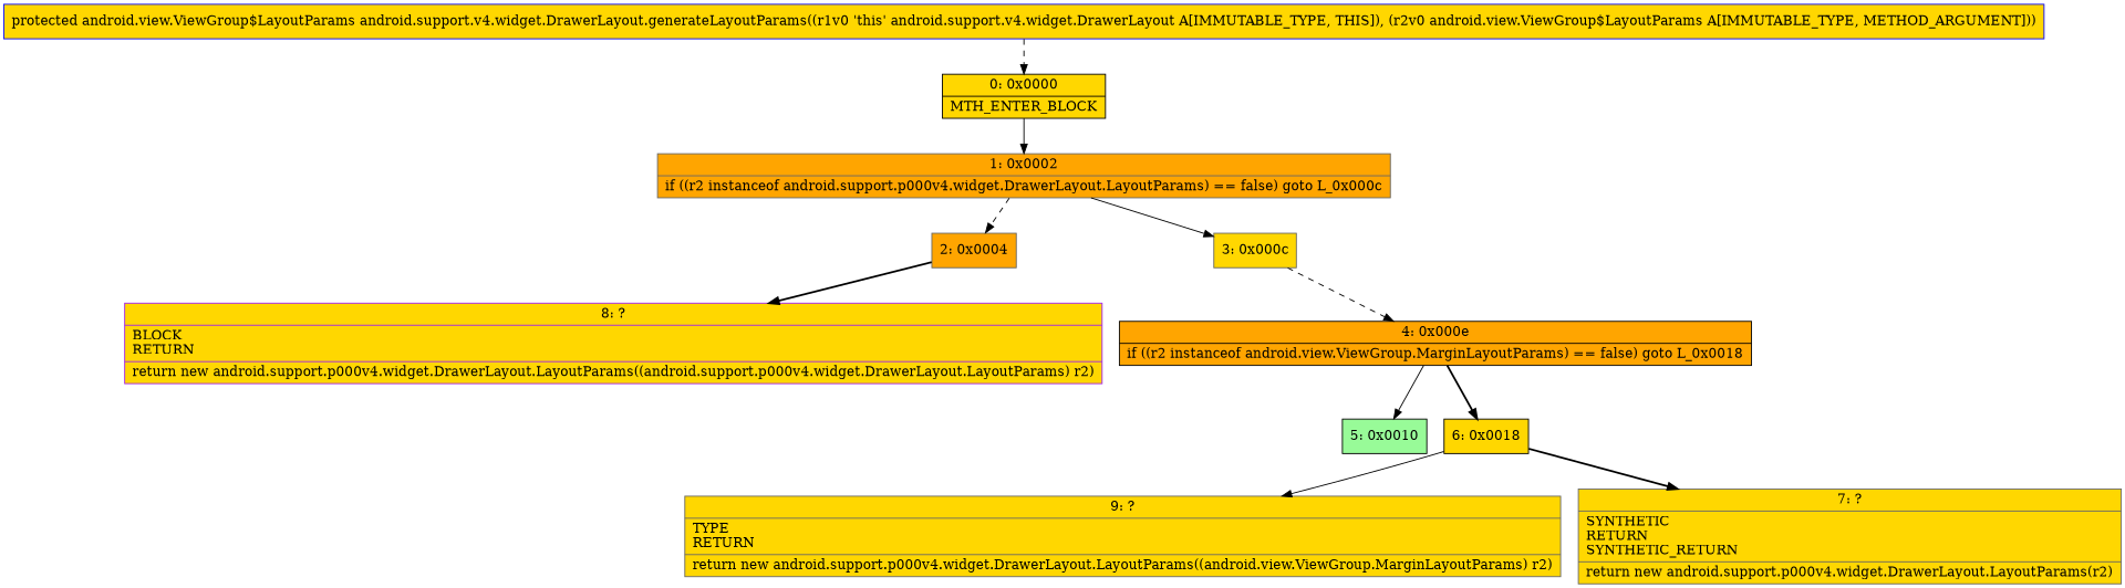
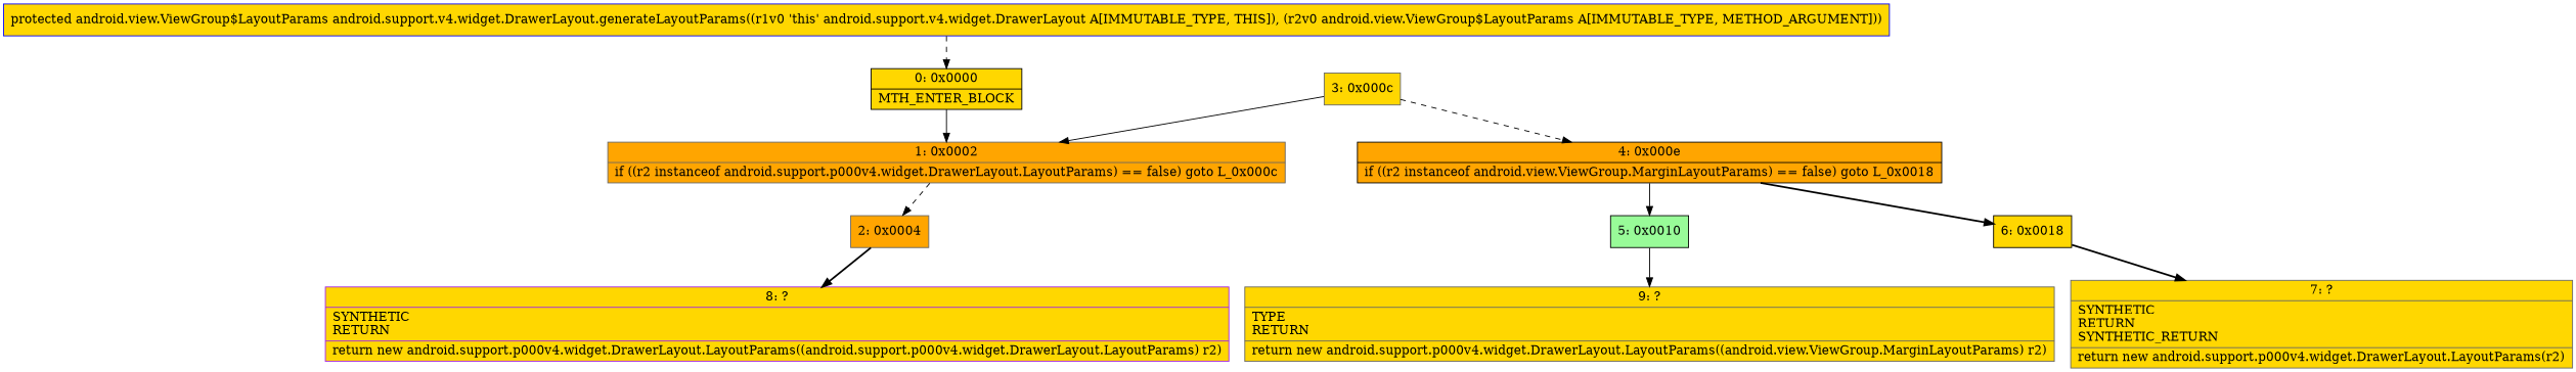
  digraph {
    node [color=gray40 fillcolor=gold shape=record style=filled]
    edge [style=solid]
    n1 [color=black label="{0\:\ 0x0000|MTH_ENTER_BLOCK\l}"]
    n2 [fillcolor=orange label="{1\:\ 0x0002|if ((r2 instanceof android.support.p000v4.widget.DrawerLayout.LayoutParams) == false) goto L_0x000c\l}"]
    n3 [fillcolor=orange label="{2\:\ 0x0004}"]
    n4 [label="{3\:\ 0x000c}"]
-   n5 [color=purple label="{8\:\ ?|BLOCK\lRETURN\l|return new android.support.p000v4.widget.DrawerLayout.LayoutParams((android.support.p000v4.widget.DrawerLayout.LayoutParams) r2)\l}"]
+   n5 [color=purple label="{8\:\ ?|SYNTHETIC\lRETURN\l|return new android.support.p000v4.widget.DrawerLayout.LayoutParams((android.support.p000v4.widget.DrawerLayout.LayoutParams) r2)\l}"]
    n6 [color=black fillcolor=orange label="{4\:\ 0x000e|if ((r2 instanceof android.view.ViewGroup.MarginLayoutParams) == false) goto L_0x0018\l}"]
    n7 [color=black fillcolor=palegreen label="{5\:\ 0x0010}"]
    n8 [color=black label="{6\:\ 0x0018}"]
    n9 [label="{9\:\ ?|TYPE\lRETURN\l|return new android.support.p000v4.widget.DrawerLayout.LayoutParams((android.view.ViewGroup.MarginLayoutParams) r2)\l}"]
    n10 [label="{7\:\ ?|SYNTHETIC\lRETURN\lSYNTHETIC_RETURN\l|return new android.support.p000v4.widget.DrawerLayout.LayoutParams(r2)\l}"]
    n11 [color=blue label="{protected android.view.ViewGroup$LayoutParams android.support.v4.widget.DrawerLayout.generateLayoutParams((r1v0 'this' android.support.v4.widget.DrawerLayout A[IMMUTABLE_TYPE, THIS]), (r2v0 android.view.ViewGroup$LayoutParams A[IMMUTABLE_TYPE, METHOD_ARGUMENT])) }"]
    n1 -> n2
    n2 -> n3 [style=dashed]
-   n2 -> n4
+   n4 -> n2
    n3 -> n5 [style=bold]
    n4 -> n6 [style=dashed]
    n6 -> n7
    n6 -> n8 [style=bold]
-   n8 -> n9
+   n7 -> n9
    n8 -> n10 [style=bold]
    n11 -> n1 [style=dashed]
  }
